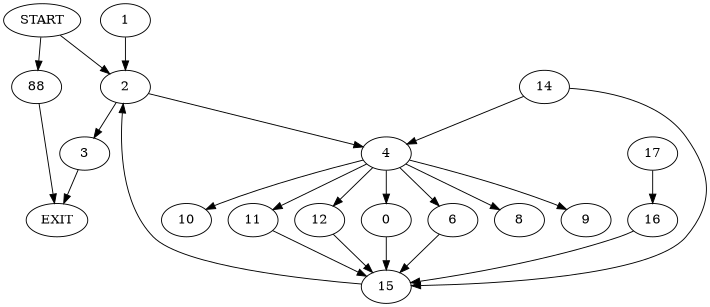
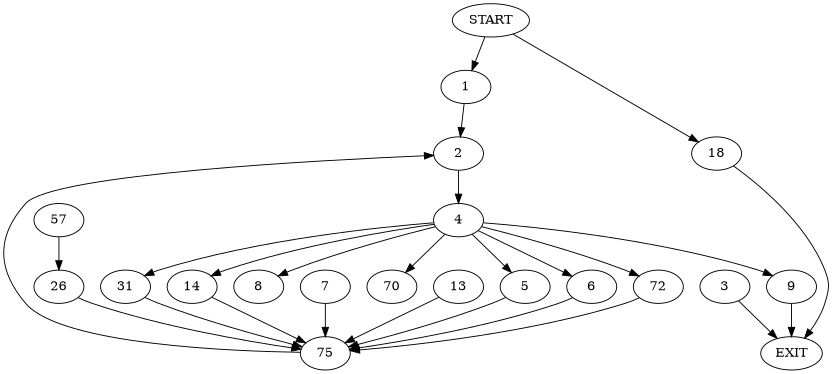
  digraph {
    n1 [label=START]
    1
-   18 [label=88]
+   18
    2
-   17
-   16
+   17 [label=57]
+   16 [label=26]
    n7 [label=EXIT]
    3
    4
-   5 [label=0]
+   5
    6
    8
    9
-   10
-   11
-   12
+   10 [label=70]
+   11 [label=31]
+   12 [label=72]
    14
-   15
-   n1 -> 2
+   15 [label=75]
+   7
+   13
+   n1 -> 1
    n1 -> 18
    1 -> 2
    18 -> n7
-   2 -> 3
    2 -> 4
    17 -> 16
    16 -> 15
    3 -> n7
    4 -> 5
    4 -> 6
    4 -> 8
    4 -> 9
    4 -> 10
    4 -> 11
    4 -> 12
-   14 -> 4
+   4 -> 14
    5 -> 15
    6 -> 15
+   9 -> n7
    11 -> 15
    12 -> 15
    14 -> 15
    15 -> 2
+   7 -> 15
+   13 -> 15
  }
